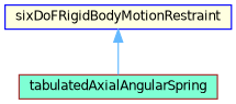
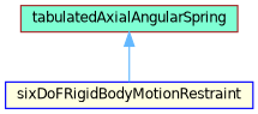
  digraph {
    node [fontname=Helvetica fontsize=10 shape=box style=filled]
    n1 [color=brown fillcolor=aquamarine fontcolor=black height=0.2 label=tabulatedAxialAngularSpring width=0.4]
    n2 [color=blue fillcolor=lightyellow height=0.2 label=sixDoFRigidBodyMotionRestraint width=0.4]
-   n2 -> n1 [color=steelblue1 dir=back fontname=Helvetica fontsize=10 labelfontname=Helvetica labelfontsize=10 style=solid]
+   n1 -> n2 [color=steelblue1 dir=back fontname=Helvetica fontsize=10 labelfontname=Helvetica labelfontsize=10 style=solid]
  }
